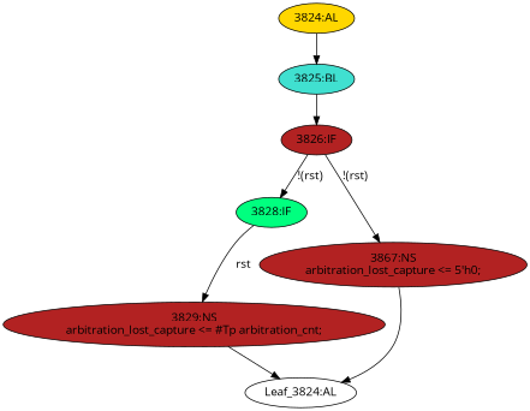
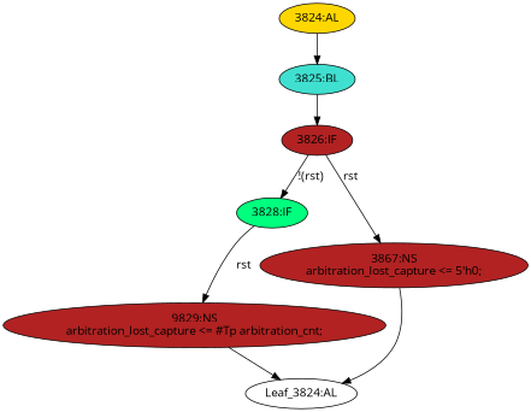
  strict digraph {
    fontname="Open Sans"
    node [fillcolor=firebrick fontname="Open Sans" statements="[]" style=filled typ=IfStatement]
    edge [cond="[]" fontname="Open Sans" lineno=None]
    n1 [ast="<pyverilog.vparser.ast.IfStatement object at 0x7f44f6b388d0>" label="3826:IF"]
    n2 [ast="<pyverilog.vparser.ast.IfStatement object at 0x7f44f6b38910>" fillcolor=springgreen label="3828:IF"]
    n3 [ast="<pyverilog.vparser.ast.NonblockingSubstitution object at 0x7f44f6b38c10>" label="3867:NS\narbitration_lost_capture <= 5'h0;" statements="[<pyverilog.vparser.ast.NonblockingSubstitution object at 0x7f44f6b38c10>]" typ=NonblockingSubstitution]
-   n4 [ast="<pyverilog.vparser.ast.NonblockingSubstitution object at 0x7f44f6b38950>" label="3829:NS\narbitration_lost_capture <= #Tp arbitration_cnt;" statements="[<pyverilog.vparser.ast.NonblockingSubstitution object at 0x7f44f6b38950>]" typ=NonblockingSubstitution]
+   n4 [ast="<pyverilog.vparser.ast.NonblockingSubstitution object at 0x7f44f6b38950>" label="9829:NS\narbitration_lost_capture <= #Tp arbitration_cnt;" statements="[<pyverilog.vparser.ast.NonblockingSubstitution object at 0x7f44f6b38950>]" typ=NonblockingSubstitution]
    n5 [def_var="['arbitration_lost_capture']" label="Leaf_3824:AL" fillcolor="" statements="" style="" typ=""]
    n6 [ast="<pyverilog.vparser.ast.Block object at 0x7f44f6b38dd0>" fillcolor=turquoise label="3825:BL" typ=Block]
    n7 [ast="<pyverilog.vparser.ast.Always object at 0x7f44f6b38e10>" clk_sens=True fillcolor=gold label="3824:AL" sens="['clk', 'rst']" typ=Always use_var="['set_arbitration_lost_irq', 'rst', 'arbitration_cnt']"]
    n1 -> n2 [cond="['rst']" label="!(rst)" lineno=3826]
-   n1 -> n3 [cond="['rst']" label="!(rst)" lineno=3826]
+   n1 -> n3 [cond="['rst']" label=rst lineno=3826]
    n2 -> n4 [cond="['set_arbitration_lost_irq']" label=rst lineno=3828]
    n3 -> n5
    n4 -> n5
    n6 -> n1
    n7 -> n6
  }
